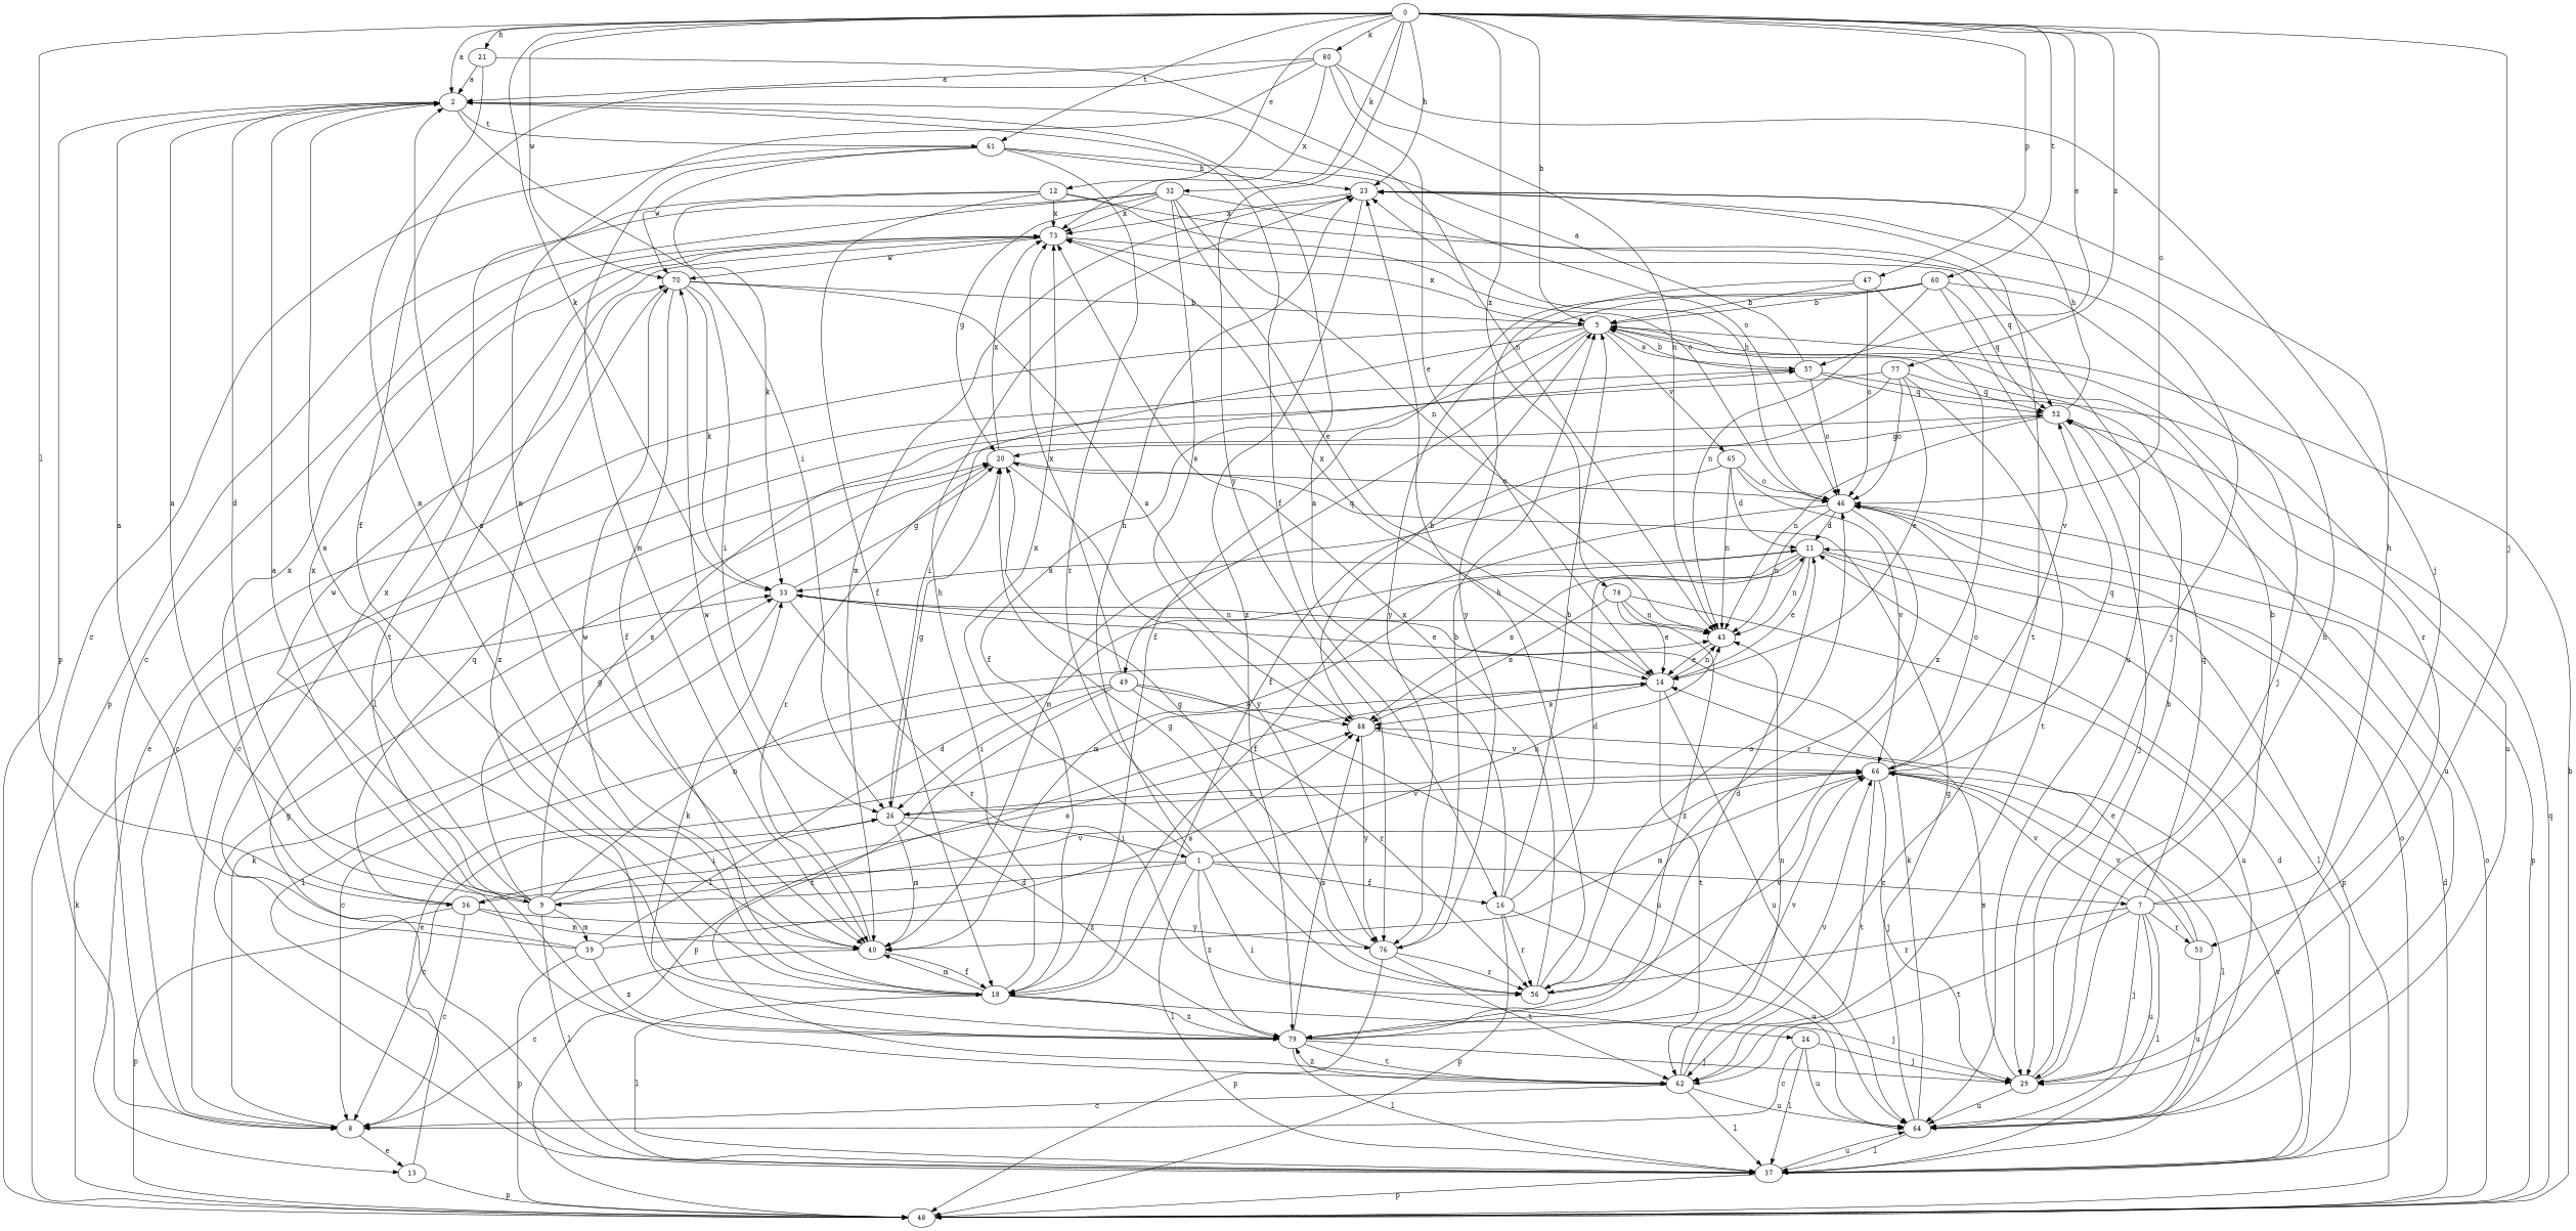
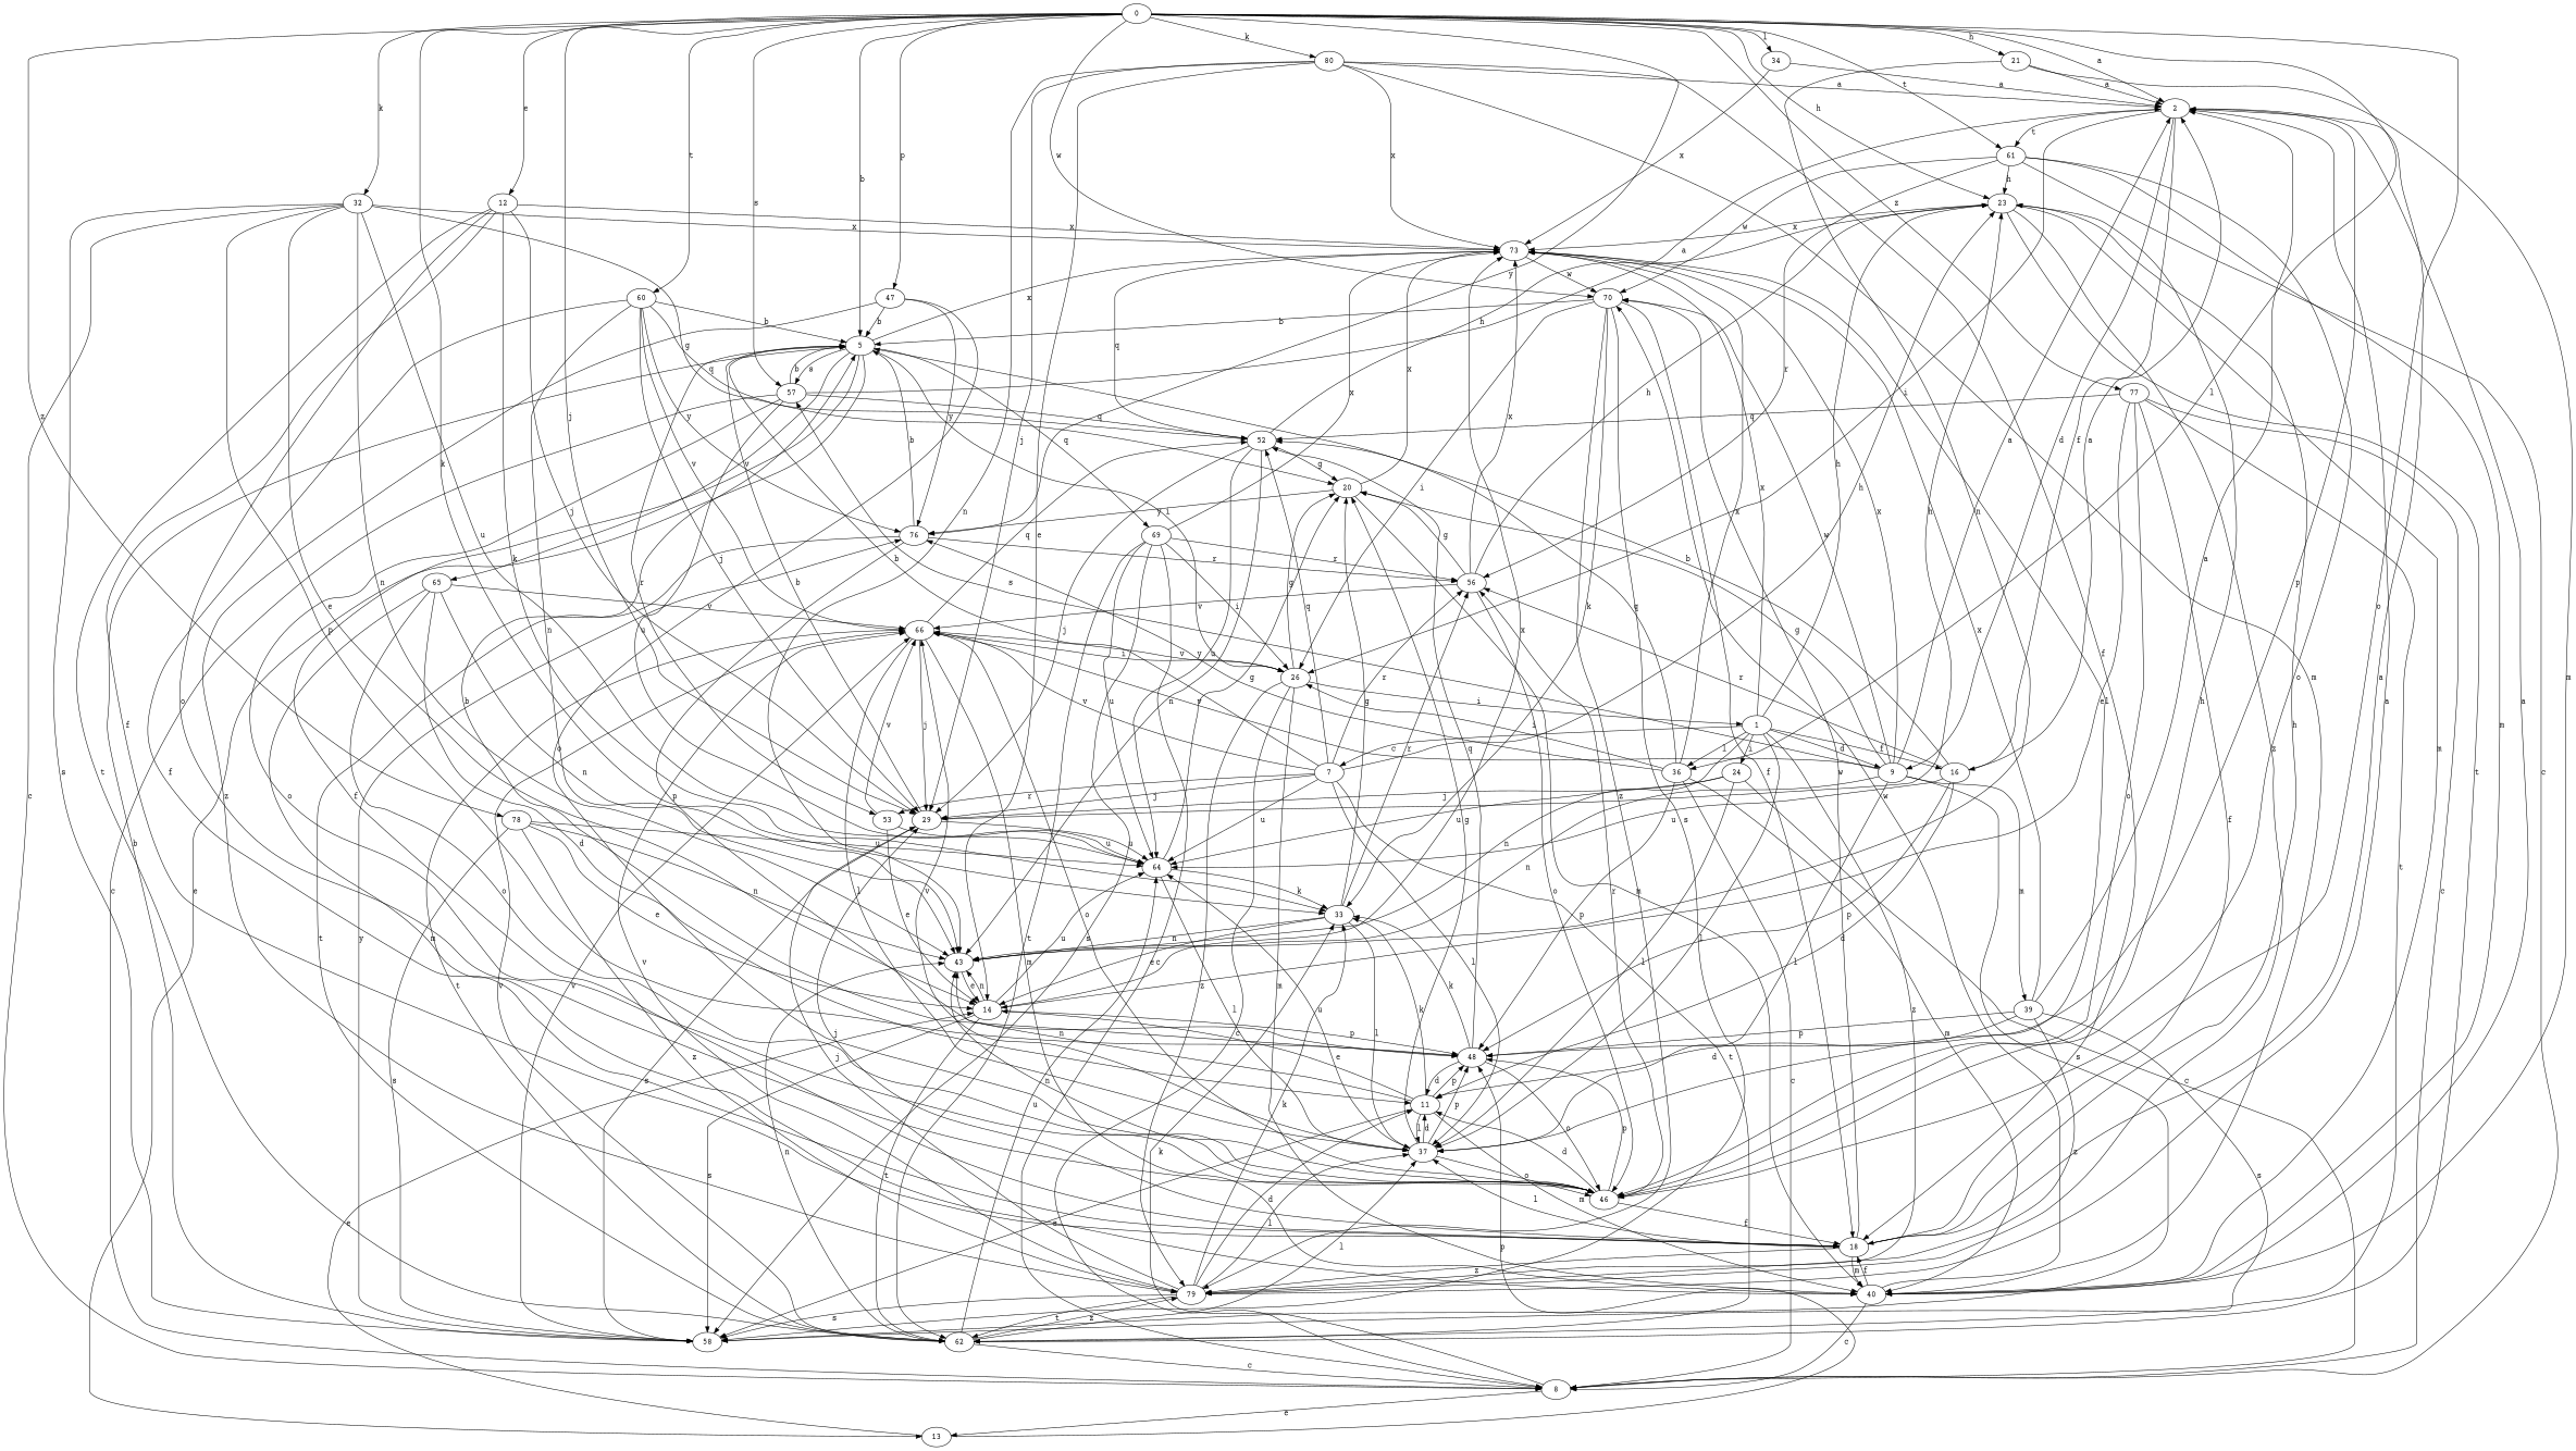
  strict digraph {
    fontname="Courier Prime"
    node [fontname="Courier Prime"]
    edge [fontname="Courier Prime"]
    0
    2
    5
    12
    21
    23
    29
    n8 [label=80]
    32
    33
+   34
    36
    46
    47
    57
    60
    61
    70
    76
    77
    78
    9
    16
    26
    48
    73
    13
    18
-   49
+   49 [label=69]
    53
    65
    62
    43
    40
    79
    64
-   58 [label=88]
+   58
    14
    8
    20
    37
    56
    52
    11
    66
    1
    7
    24
    39
    0 -> 2 [label=a]
    0 -> 5 [label=b]
    0 -> 12 [label=e]
    0 -> 21 [label=h]
    0 -> 23 [label=h]
    0 -> 29 [label=j]
    0 -> n8 [label=k]
    0 -> 32 [label=k]
    0 -> 33 [label=k]
+   0 -> 34 [label=l]
    0 -> 36 [label=l]
    0 -> 46 [label=o]
    0 -> 47 [label=p]
    0 -> 57 [label=s]
    0 -> 60 [label=t]
    0 -> 61 [label=t]
    0 -> 70 [label=w]
    0 -> 76 [label=y]
    0 -> 77 [label=z]
    0 -> 78 [label=z]
    2 -> 61 [label=t]
    2 -> 9 [label=d]
    2 -> 16 [label=f]
    2 -> 26 [label=i]
    2 -> 48 [label=p]
    5 -> 57 [label=s]
    5 -> 26 [label=i]
    5 -> 73 [label=x]
    5 -> 13 [label=e]
    5 -> 18 [label=f]
    5 -> 49 [label=q]
    5 -> 53 [label=r]
    5 -> 65 [label=v]
    12 -> 29 [label=j]
    12 -> 33 [label=k]
    12 -> 46 [label=o]
    12 -> 73 [label=x]
    12 -> 18 [label=f]
    12 -> 62 [label=t]
    21 -> 2 [label=a]
    21 -> 43 [label=n]
    21 -> 40 [label=m]
    23 -> 73 [label=x]
    23 -> 62 [label=t]
    23 -> 40 [label=m]
    23 -> 79 [label=z]
    29 -> 5 [label=b]
    29 -> 23 [label=h]
    29 -> 64 [label=u]
    29 -> 58 [label=s]
    n8 -> 2 [label=a]
    n8 -> 29 [label=j]
    n8 -> 73 [label=x]
    n8 -> 18 [label=f]
    n8 -> 43 [label=n]
    n8 -> 40 [label=m]
    n8 -> 14 [label=e]
    32 -> 48 [label=p]
    32 -> 73 [label=x]
    32 -> 43 [label=n]
    32 -> 64 [label=u]
    32 -> 58 [label=s]
    32 -> 14 [label=e]
    32 -> 8 [label=c]
    32 -> 20 [label=g]
    33 -> 43 [label=n]
    33 -> 14 [label=e]
    33 -> 20 [label=g]
    33 -> 37 [label=l]
    33 -> 56 [label=r]
+   34 -> 2 [label=a]
+   34 -> 73 [label=x]
    36 -> 76 [label=y]
    36 -> 26 [label=i]
    36 -> 48 [label=p]
    36 -> 73 [label=x]
    36 -> 40 [label=m]
    36 -> 8 [label=c]
    36 -> 52 [label=q]
    46 -> 23 [label=h]
    46 -> 48 [label=p]
    46 -> 18 [label=f]
    46 -> 43 [label=n]
    46 -> 56 [label=r]
    46 -> 11 [label=d]
    47 -> 5 [label=b]
    47 -> 46 [label=o]
    47 -> 76 [label=y]
    47 -> 79 [label=z]
    57 -> 2 [label=a]
    57 -> 5 [label=b]
    57 -> 46 [label=o]
    57 -> 64 [label=u]
    57 -> 8 [label=c]
    57 -> 52 [label=q]
    60 -> 5 [label=b]
    60 -> 29 [label=j]
    60 -> 76 [label=y]
    60 -> 18 [label=f]
    60 -> 43 [label=n]
    60 -> 52 [label=q]
    60 -> 66 [label=v]
    61 -> 23 [label=h]
    61 -> 46 [label=o]
    61 -> 70 [label=w]
    61 -> 40 [label=m]
    61 -> 8 [label=c]
    61 -> 56 [label=r]
    70 -> 5 [label=b]
    70 -> 33 [label=k]
    70 -> 26 [label=i]
    70 -> 18 [label=f]
    70 -> 79 [label=z]
    70 -> 58 [label=s]
    76 -> 5 [label=b]
    76 -> 48 [label=p]
    76 -> 62 [label=t]
-   76 -> 20 [label=g]
    76 -> 56 [label=r]
    77 -> 46 [label=o]
    77 -> 18 [label=f]
    77 -> 62 [label=t]
    77 -> 14 [label=e]
    77 -> 8 [label=c]
    77 -> 52 [label=q]
    78 -> 43 [label=n]
    78 -> 79 [label=z]
    78 -> 64 [label=u]
    78 -> 58 [label=s]
    78 -> 14 [label=e]
    9 -> 2 [label=a]
    9 -> 57 [label=s]
    9 -> 70 [label=w]
    9 -> 73 [label=x]
    9 -> 43 [label=n]
    9 -> 58 [label=s]
    9 -> 20 [label=g]
    9 -> 37 [label=l]
    9 -> 66 [label=v]
    9 -> 39 [label=m]
    16 -> 2 [label=a]
    16 -> 5 [label=b]
    16 -> 48 [label=p]
    16 -> 64 [label=u]
    16 -> 56 [label=r]
    16 -> 11 [label=d]
    26 -> 40 [label=m]
    26 -> 79 [label=z]
    26 -> 8 [label=c]
    26 -> 20 [label=g]
    26 -> 66 [label=v]
    26 -> 1 [label=i]
    48 -> 5 [label=b]
    48 -> 33 [label=k]
    48 -> 46 [label=o]
    48 -> 52 [label=q]
    48 -> 11 [label=d]
    73 -> 70 [label=w]
    73 -> 37 [label=l]
    73 -> 52 [label=q]
    13 -> 48 [label=p]
    13 -> 14 [label=e]
    18 -> 2 [label=a]
    18 -> 23 [label=h]
    18 -> 29 [label=j]
    18 -> 70 [label=w]
    18 -> 40 [label=m]
    18 -> 79 [label=z]
    18 -> 37 [label=l]
    49 -> 26 [label=i]
    49 -> 73 [label=x]
    49 -> 62 [label=t]
    49 -> 64 [label=u]
    49 -> 58 [label=s]
    49 -> 8 [label=c]
    49 -> 56 [label=r]
    53 -> 64 [label=u]
    53 -> 14 [label=e]
    53 -> 66 [label=v]
    65 -> 46 [label=o]
    65 -> 43 [label=n]
    65 -> 40 [label=m]
    65 -> 11 [label=d]
    65 -> 66 [label=v]
    62 -> 43 [label=n]
    62 -> 79 [label=z]
    62 -> 64 [label=u]
    62 -> 8 [label=c]
    62 -> 37 [label=l]
    62 -> 66 [label=v]
    43 -> 14 [label=e]
    40 -> 2 [label=a]
    40 -> 70 [label=w]
    40 -> 18 [label=f]
    40 -> 8 [label=c]
    79 -> 2 [label=a]
    79 -> 29 [label=j]
    79 -> 33 [label=k]
    79 -> 62 [label=t]
    79 -> 58 [label=s]
    79 -> 37 [label=l]
    79 -> 11 [label=d]
    79 -> 66 [label=v]
    64 -> 33 [label=k]
    64 -> 20 [label=g]
    64 -> 37 [label=l]
    58 -> 5 [label=b]
    58 -> 76 [label=y]
    58 -> 66 [label=v]
    14 -> 48 [label=p]
    14 -> 73 [label=x]
    14 -> 62 [label=t]
    14 -> 43 [label=n]
    14 -> 64 [label=u]
    14 -> 58 [label=s]
    8 -> 33 [label=k]
    8 -> 13 [label=e]
-   20 -> 46 [label=o]
    20 -> 76 [label=y]
    20 -> 73 [label=x]
-   20 -> 40 [label=r]
+   20 -> 40 [label=m]
    37 -> 46 [label=o]
    37 -> 48 [label=p]
    37 -> 64 [label=u]
    37 -> 20 [label=g]
    37 -> 11 [label=d]
    37 -> 66 [label=v]
    56 -> 23 [label=h]
    56 -> 46 [label=o]
    56 -> 73 [label=x]
    56 -> 20 [label=g]
    56 -> 66 [label=v]
    52 -> 23 [label=h]
    52 -> 29 [label=j]
    52 -> 43 [label=n]
    52 -> 64 [label=u]
    52 -> 20 [label=g]
    11 -> 33 [label=k]
    11 -> 48 [label=p]
    11 -> 43 [label=n]
    11 -> 40 [label=m]
    11 -> 58 [label=s]
    11 -> 14 [label=e]
    11 -> 37 [label=l]
    66 -> 29 [label=j]
    66 -> 46 [label=o]
    66 -> 26 [label=i]
    66 -> 62 [label=t]
    66 -> 40 [label=m]
    66 -> 37 [label=l]
    66 -> 52 [label=q]
    1 -> 23 [label=h]
    1 -> 36 [label=l]
    1 -> 9 [label=d]
    1 -> 16 [label=f]
    1 -> 73 [label=x]
    1 -> 43 [label=n]
    1 -> 79 [label=z]
    1 -> 37 [label=l]
    1 -> 7 [label=c]
    1 -> 24 [label=i]
    7 -> 5 [label=b]
    7 -> 23 [label=h]
    7 -> 29 [label=j]
    7 -> 53 [label=r]
    7 -> 62 [label=t]
    7 -> 64 [label=u]
    7 -> 37 [label=l]
    7 -> 56 [label=r]
    7 -> 52 [label=q]
    7 -> 66 [label=v]
    24 -> 29 [label=j]
    24 -> 64 [label=u]
    24 -> 8 [label=c]
    24 -> 37 [label=l]
    39 -> 2 [label=a]
    39 -> 48 [label=p]
    39 -> 73 [label=x]
    39 -> 79 [label=z]
    39 -> 58 [label=s]
    39 -> 11 [label=d]
  }
